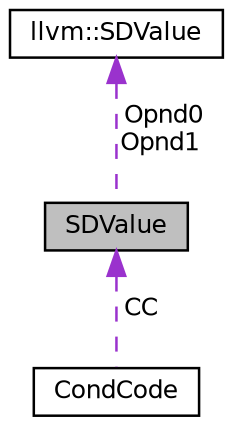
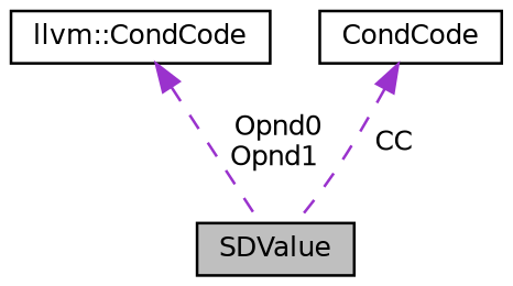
  digraph {
    node [color=black fontname=Helvetica fontsize=10 shape=box]
    edge [color=darkorchid3 dir=back fontname=Helvetica fontsize=10 labelfontname=Helvetica labelfontsize=10 style=dashed]
    n1 [fillcolor=grey75 fontcolor=black height=0.2 label=SDValue style=filled width=0.4]
-   n2 [height=0.2 label="llvm::SDValue" width=0.4]
+   n2 [height=0.2 label="llvm::CondCode" width=0.4]
    n3 [height=0.2 label=CondCode width=0.4]
    n2 -> n1 [label=" Opnd0\nOpnd1"]
-   n1 -> n3 [label=" CC"]
+   n3 -> n1 [label=" CC"]
  }
